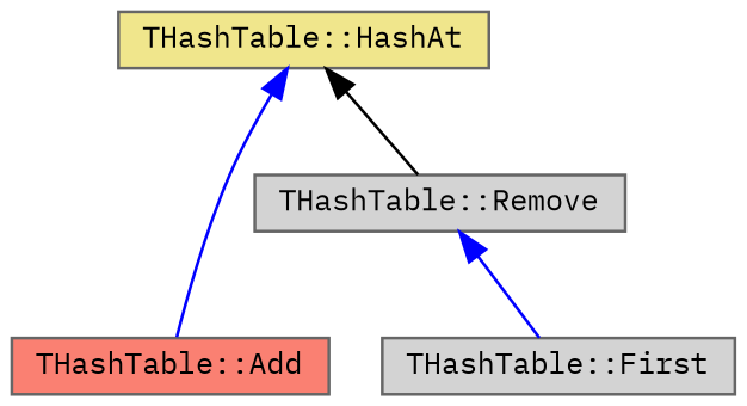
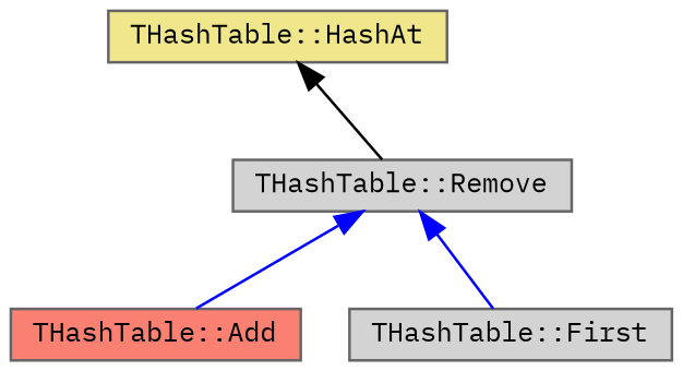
  digraph {
    fontname="IBM Plex Mono"
    rankdir=TB
    node [color=grey40 fillcolor=lightgrey fontname="IBM Plex Mono" fontsize=10 shape=box style=filled]
    edge [color=blue dir=back fontname="IBM Plex Mono" fontsize=10 labelfontname=Helvetica labelfontsize=10 style=solid]
    n1 [color=gray40 fillcolor=khaki fontcolor=black height=0.2 label="THashTable::HashAt" width=0.4]
    n2 [fillcolor=salmon height=0.2 label="THashTable::Add" width=0.4]
    n3 [height=0.2 label="THashTable::Remove" width=0.4]
    n4 [height=0.2 label="THashTable::First" width=0.4]
-   n1 -> n2
+   n3 -> n2
    n1 -> n3 [color=black]
    n3 -> n4
  }
